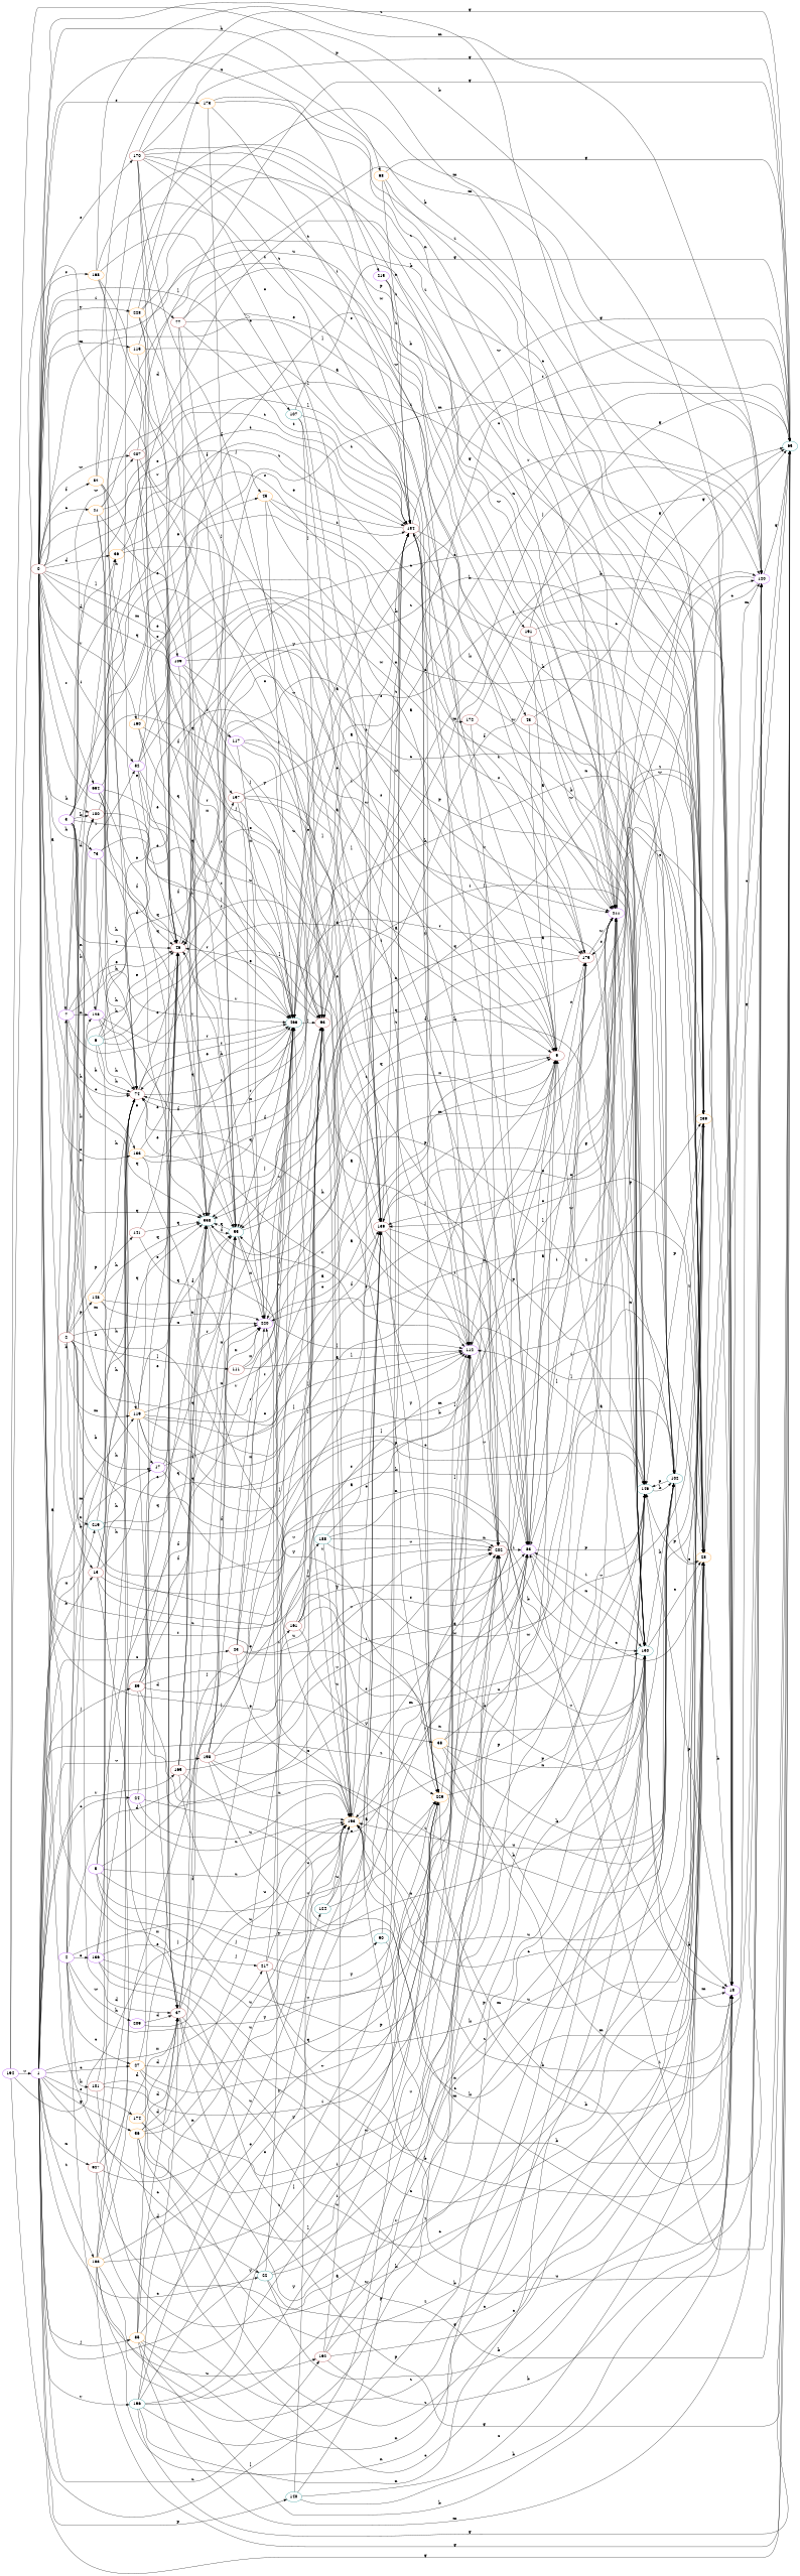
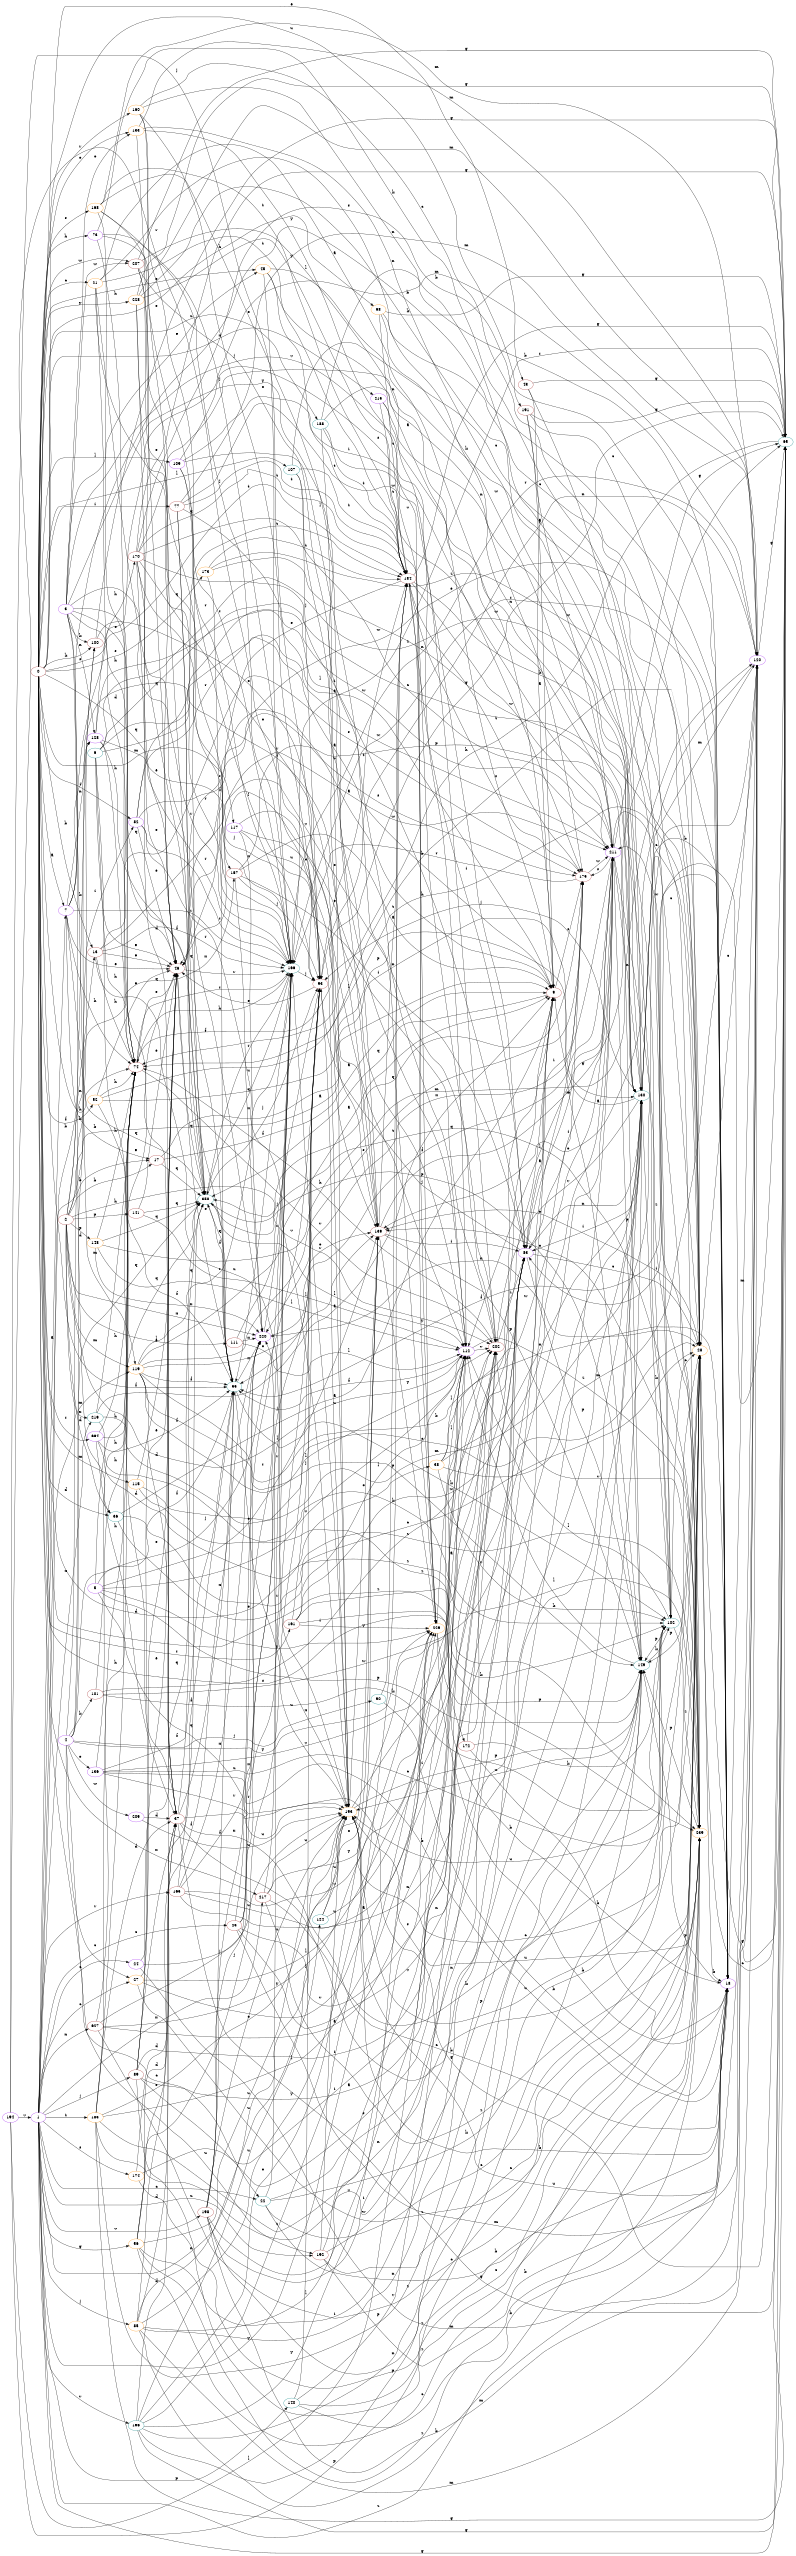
  strict digraph {
    rankdir=LR
    node [color=brown]
    7 [color=purple]
    0
    13
    21 [color=darkorange]
    22 [color=teal]
-   36 [color=darkorange]
+   36 [color=teal]
    38 [color=darkorange]
    43
    45 [color=darkorange]
    52 [color=darkorange]
    55 [color=teal]
    68 [color=darkorange]
    73 [color=purple]
    74
    77
    82 [color=purple]
    100
    107 [color=teal]
    109 [color=purple]
    115 [color=darkorange]
    n21 [color=purple label=117]
    133 [color=darkorange]
    157
    160 [color=darkorange]
    161
    n26 [color=purple label=664]
    168 [color=darkorange]
    170
    172
    173 [color=darkorange]
    188 [color=teal]
    191
    207
    215 [color=purple]
    217
    228 [color=darkorange]
    239 [color=darkorange]
-   17 [color=purple]
+   17
    112 [color=purple]
    128 [color=purple]
    46
    n42 [color=teal label=358]
-   166 [color=teal label=466]
+   166 [color=teal]
    18 [color=purple]
    184
    202
    193 [color=darkorange]
    175
    9
    28 [color=darkorange]
    130 [color=teal]
    102 [color=teal]
    211 [color=purple]
    120 [color=purple]
    65 [color=teal]
    149 [color=teal]
    220 [color=purple]
    93
    139
    83 [color=purple]
    229 [color=darkorange]
    37
    1 [color=purple]
    23
    24 [color=purple]
    27 [color=darkorange]
    56 [color=darkorange]
    85 [color=darkorange]
    89
    119 [color=darkorange]
    124 [color=teal]
    n72 [label=627]
    140 [color=teal]
    165
    174 [color=darkorange]
    183 [color=darkorange]
    192
    196 [color=teal]
    198
    219 [color=teal]
    194 [color=purple]
    2
    111
    141
    148 [color=darkorange]
    3 [color=purple]
    4 [color=purple]
    90 [color=teal]
    101
    136 [color=purple]
    209 [color=purple]
    5 [color=purple]
    6 [color=teal]
    7 -> 74 [label=h]
    7 -> 17 [label=b]
    7 -> 112 [label=l]
    7 -> 128 [label=n]
    7 -> 46 [label=e]
    7 -> n42 [label=q]
    7 -> 166 [label=r]
    7 -> 18 [label=b]
    7 -> 184 [label=t]
    0 -> 7 [label=a]
    0 -> 13 [label=b]
    0 -> 21 [label=c]
    0 -> 22 [label=c]
    0 -> 36 [label=d]
    0 -> 38 [label=e]
    0 -> 43 [label=e]
    0 -> 45 [label=e]
    0 -> 52 [label=f]
    0 -> 55 [label=f]
    0 -> 68 [label=h]
    0 -> 73 [label=h]
    0 -> 74 [label=h]
    0 -> 77 [label=i]
    0 -> 82 [label=i]
    0 -> 100 [label=k]
    0 -> 107 [label=l]
    0 -> 109 [label=l]
    0 -> 115 [label=m]
    0 -> n21 [label=m]
    0 -> 133 [label=o]
    0 -> 157 [label=q]
    0 -> 160 [label=r]
    0 -> 161 [label=r]
    0 -> n26 [label=r]
    0 -> 168 [label=s]
    0 -> 170 [label=s]
    0 -> 172 [label=s]
    0 -> 173 [label=s]
    0 -> 188 [label=u]
    0 -> 191 [label=u]
    0 -> 207 [label=w]
    0 -> 215 [label=x]
    0 -> 217 [label=x]
    0 -> 228 [label=y]
    0 -> 239 [label=z]
    13 -> 74 [label=h]
    13 -> 46 [label=e]
    13 -> 166 [label=r]
    13 -> 202 [label=v]
    13 -> 193 [label=u]
    13 -> 175 [label=s]
    21 -> 74 [label=h]
    21 -> n42 [label=q]
    21 -> 166 [label=r]
    21 -> 184 [label=t]
    21 -> 175 [label=s]
    21 -> 9 [label=a]
    22 -> 166 [label=r]
    22 -> 18 [label=b]
    22 -> 28 [label=c]
    22 -> 130 [label=n]
    22 -> 102 [label=k]
    36 -> 239 [label=z]
    36 -> 9 [label=a]
    36 -> 28 [label=c]
    38 -> 112 [label=l]
    38 -> 130 [label=n]
    38 -> 102 [label=k]
    38 -> 211 [label=w]
    38 -> 120 [label=m]
    43 -> 9 [label=a]
    43 -> 130 [label=n]
    43 -> 65 [label=g]
    45 -> 166 [label=r]
    45 -> 184 [label=t]
    45 -> 9 [label=a]
    45 -> 102 [label=k]
    52 -> 55 [label=f]
    52 -> 74 [label=h]
    52 -> 46 [label=e]
    52 -> 18 [label=b]
    52 -> 149 [label=p]
    55 -> 46 [label=e]
    55 -> n42 [label=q]
    55 -> 193 [label=u]
    55 -> 102 [label=k]
    55 -> 220 [label=x]
    68 -> 184 [label=t]
    68 -> 28 [label=c]
    68 -> 211 [label=w]
    68 -> 65 [label=g]
    73 -> 74 [label=h]
    73 -> 166 [label=r]
    73 -> 102 [label=k]
    73 -> 93 [label=j]
    74 -> 46 [label=e]
    74 -> 166 [label=r]
    74 -> 202 [label=v]
    74 -> 65 [label=g]
    77 -> 55 [label=f]
    77 -> 112 [label=l]
    77 -> n42 [label=q]
    77 -> 184 [label=t]
    77 -> 211 [label=w]
    77 -> 120 [label=m]
    82 -> 46 [label=e]
    82 -> 166 [label=r]
    82 -> 184 [label=t]
    82 -> 193 [label=u]
    82 -> 9 [label=a]
    82 -> 211 [label=w]
    100 -> 65 [label=g]
    100 -> 139 [label=o]
    107 -> 184 [label=t]
    107 -> 28 [label=c]
    107 -> 93 [label=j]
    107 -> 139 [label=o]
    109 -> 112 [label=l]
    109 -> n42 [label=q]
    109 -> 175 [label=s]
    109 -> 93 [label=j]
    109 -> 83 [label=i]
    115 -> 239 [label=z]
    115 -> 112 [label=l]
    115 -> 46 [label=e]
    n21 -> 112 [label=l]
    n21 -> 193 [label=u]
    n21 -> 220 [label=x]
    n21 -> 139 [label=o]
    133 -> 46 [label=e]
    133 -> 130 [label=n]
    133 -> 120 [label=m]
    133 -> 229 [label=y]
    157 -> 9 [label=a]
    157 -> 149 [label=p]
    157 -> 220 [label=x]
    157 -> 93 [label=j]
    157 -> 83 [label=i]
    160 -> 46 [label=e]
    160 -> 166 [label=r]
    160 -> 28 [label=c]
    160 -> 130 [label=n]
    160 -> 93 [label=j]
    161 -> 112 [label=l]
    161 -> 18 [label=b]
    161 -> 102 [label=k]
    161 -> 211 [label=w]
    161 -> 93 [label=j]
    161 -> 229 [label=y]
    n26 -> 55 [label=f]
    n26 -> 74 [label=h]
    n26 -> 239 [label=z]
    n26 -> 46 [label=e]
    n26 -> 37 [label=d]
    168 -> 74 [label=h]
    168 -> 166 [label=r]
    168 -> 184 [label=t]
    168 -> 120 [label=m]
    168 -> 93 [label=j]
    168 -> 139 [label=o]
    170 -> 18 [label=b]
    170 -> 184 [label=t]
    170 -> 130 [label=n]
    170 -> 211 [label=w]
    170 -> 65 [label=g]
    170 -> 220 [label=x]
    170 -> 93 [label=j]
    170 -> 139 [label=o]
    170 -> 83 [label=i]
    170 -> 37 [label=d]
    172 -> 18 [label=b]
    172 -> 202 [label=v]
    172 -> 102 [label=k]
    173 -> 55 [label=f]
    173 -> 239 [label=z]
    173 -> 184 [label=t]
    173 -> 130 [label=n]
    188 -> 18 [label=b]
    188 -> 184 [label=t]
    188 -> 202 [label=v]
    188 -> 193 [label=u]
    188 -> 130 [label=n]
    191 -> 9 [label=a]
    191 -> 28 [label=c]
    191 -> 211 [label=w]
    191 -> 65 [label=g]
    207 -> 112 [label=l]
    207 -> 46 [label=e]
    207 -> 166 [label=r]
    207 -> 65 [label=g]
    207 -> 139 [label=o]
    215 -> 184 [label=t]
    215 -> 130 [label=n]
    215 -> 211 [label=w]
    217 -> 239 [label=z]
    217 -> 166 [label=r]
    217 -> 193 [label=u]
    217 -> 102 [label=k]
    217 -> 229 [label=y]
    228 -> 46 [label=e]
    228 -> n42 [label=q]
    228 -> 102 [label=k]
    228 -> 120 [label=m]
    228 -> 65 [label=g]
    228 -> 229 [label=y]
    239 -> n42 [label=q]
    239 -> 202 [label=v]
    239 -> 193 [label=u]
    239 -> 211 [label=w]
    239 -> 149 [label=p]
    239 -> 139 [label=o]
    17 -> n42 [label=q]
    17 -> 9 [label=a]
    17 -> 130 [label=n]
    112 -> 55 [label=f]
    112 -> 239 [label=z]
    112 -> 202 [label=v]
    128 -> 55 [label=f]
    128 -> 74 [label=h]
    128 -> 166 [label=r]
    128 -> 9 [label=a]
    128 -> 120 [label=m]
    46 -> n42 [label=q]
    46 -> 166 [label=r]
    46 -> 175 [label=s]
    46 -> 211 [label=w]
    n42 -> 55 [label=f]
    n42 -> 112 [label=l]
    n42 -> 166 [label=r]
    n42 -> 149 [label=p]
    n42 -> 93 [label=j]
    166 -> 55 [label=f]
    166 -> 74 [label=h]
    166 -> n42 [label=q]
    166 -> 93 [label=j]
    18 -> 55 [label=f]
    18 -> 46 [label=e]
    18 -> 166 [label=r]
    18 -> 120 [label=m]
    18 -> 149 [label=p]
    184 -> 46 [label=e]
    184 -> 175 [label=s]
    184 -> 102 [label=k]
    184 -> 211 [label=w]
    184 -> 65 [label=g]
    184 -> 83 [label=i]
    184 -> 229 [label=y]
    202 -> 74 [label=h]
    202 -> 46 [label=e]
    202 -> 83 [label=i]
    193 -> 166 [label=r]
    193 -> 18 [label=b]
    193 -> 9 [label=a]
    193 -> 28 [label=c]
    193 -> 149 [label=p]
    193 -> 220 [label=x]
    193 -> 139 [label=o]
    175 -> n42 [label=q]
    175 -> 166 [label=r]
    175 -> 184 [label=t]
    175 -> 211 [label=w]
    175 -> 83 [label=i]
    9 -> n42 [label=q]
    9 -> 175 [label=s]
    28 -> 74 [label=h]
    28 -> 18 [label=b]
    28 -> 193 [label=u]
    28 -> 65 [label=g]
    28 -> 149 [label=p]
    28 -> 220 [label=x]
    28 -> 139 [label=o]
    130 -> 18 [label=b]
    130 -> 202 [label=v]
    130 -> 9 [label=a]
    130 -> 28 [label=c]
    130 -> 102 [label=k]
    130 -> 120 [label=m]
    130 -> 93 [label=j]
    130 -> 83 [label=i]
    102 -> 239 [label=z]
    102 -> 112 [label=l]
    102 -> 193 [label=u]
    102 -> 28 [label=c]
    102 -> 149 [label=p]
    211 -> 55 [label=f]
    211 -> 239 [label=z]
    211 -> 112 [label=l]
    211 -> 175 [label=s]
    211 -> 28 [label=c]
    211 -> 130 [label=n]
    211 -> 65 [label=g]
    211 -> 149 [label=p]
    211 -> 220 [label=x]
    211 -> 83 [label=i]
    120 -> 166 [label=r]
    120 -> 193 [label=u]
    120 -> 28 [label=c]
    120 -> 65 [label=g]
    120 -> 93 [label=j]
    120 -> 139 [label=o]
    65 -> 74 [label=h]
    65 -> 166 [label=r]
    65 -> 28 [label=c]
    65 -> 83 [label=i]
    149 -> 112 [label=l]
    149 -> 193 [label=u]
    149 -> 102 [label=k]
    220 -> 166 [label=r]
    220 -> 139 [label=o]
    93 -> 46 [label=e]
    93 -> 184 [label=t]
    93 -> 193 [label=u]
    139 -> 184 [label=t]
    139 -> 65 [label=g]
    139 -> 149 [label=p]
    139 -> 83 [label=i]
    139 -> 229 [label=y]
    83 -> 9 [label=a]
    83 -> 28 [label=c]
    83 -> 130 [label=n]
-   83 -> 211 [label=w]
+   83 -> 211 [label=m]
    83 -> 149 [label=p]
    83 -> 93 [label=j]
    229 -> 112 [label=l]
    229 -> 18 [label=b]
    229 -> 149 [label=p]
    37 -> n42 [label=q]
    37 -> 18 [label=b]
    37 -> 193 [label=u]
    37 -> 28 [label=c]
    37 -> 65 [label=g]
    37 -> 220 [label=x]
    1 -> 7 [label=a]
    1 -> 13 [label=b]
    1 -> 22 [label=c]
    1 -> 217 [label=x]
    1 -> 239 [label=z]
    1 -> 17 [label=b]
    1 -> 65 [label=g]
    1 -> 229 [label=y]
    1 -> 23 [label=c]
    1 -> 24 [label=c]
    1 -> 27 [label=c]
    1 -> 56 [label=g]
    1 -> 85 [label=j]
    1 -> 89 [label=j]
    1 -> 119 [label=m]
    1 -> 124 [label=n]
    1 -> n72 [label=n]
    1 -> 140 [label=p]
    1 -> 165 [label=r]
    1 -> 174 [label=s]
    1 -> 183 [label=t]
    1 -> 192 [label=u]
    1 -> 196 [label=v]
    1 -> 198 [label=v]
    1 -> 219 [label=x]
    23 -> 166 [label=r]
    23 -> 175 [label=s]
    23 -> 130 [label=n]
    23 -> 120 [label=m]
    23 -> 220 [label=x]
    23 -> 93 [label=j]
    24 -> 46 [label=e]
    24 -> 193 [label=u]
    24 -> 120 [label=m]
    27 -> 239 [label=z]
-   27 -> 112 [label=q]
+   27 -> 112 [label=l]
    27 -> 46 [label=e]
    27 -> 202 [label=v]
    56 -> 55 [label=f]
    56 -> 239 [label=z]
    56 -> 193 [label=u]
    56 -> 28 [label=c]
    56 -> 93 [label=j]
    56 -> 83 [label=i]
    56 -> 37 [label=d]
    85 -> 112 [label=l]
    85 -> 46 [label=e]
    85 -> 18 [label=b]
    85 -> 193 [label=u]
    85 -> 130 [label=n]
    85 -> 120 [label=m]
    85 -> 229 [label=y]
    85 -> 37 [label=d]
    89 -> 55 [label=f]
    89 -> 239 [label=z]
    89 -> 46 [label=e]
    89 -> n42 [label=q]
    89 -> 175 [label=s]
    89 -> 9 [label=a]
    89 -> 83 [label=i]
    119 -> 55 [label=f]
    119 -> 166 [label=r]
    119 -> 18 [label=b]
    119 -> 175 [label=s]
    119 -> 9 [label=a]
    119 -> 28 [label=c]
    119 -> 149 [label=p]
    119 -> 139 [label=o]
    119 -> 37 [label=d]
    124 -> 193 [label=u]
    124 -> 139 [label=o]
    124 -> 83 [label=i]
    n72 -> 74 [label=h]
    n72 -> 239 [label=z]
    n72 -> 9 [label=a]
    n72 -> 93 [label=j]
    n72 -> 229 [label=y]
    140 -> 18 [label=b]
    140 -> 202 [label=v]
    140 -> 28 [label=c]
    140 -> 93 [label=j]
    165 -> n42 [label=q]
    165 -> 166 [label=r]
    165 -> 202 [label=v]
    165 -> 9 [label=a]
    165 -> 130 [label=n]
    165 -> 220 [label=x]
    174 -> 239 [label=z]
    174 -> 83 [label=i]
    174 -> 37 [label=d]
    183 -> 74 [label=h]
    183 -> 112 [label=l]
    183 -> n42 [label=q]
    183 -> 130 [label=n]
    183 -> 211 [label=w]
    183 -> 65 [label=g]
    183 -> 149 [label=p]
    183 -> 139 [label=o]
    183 -> 37 [label=d]
    192 -> 18 [label=b]
    192 -> 202 [label=v]
    192 -> 193 [label=u]
    192 -> 28 [label=c]
    192 -> 149 [label=p]
    196 -> 184 [label=t]
    196 -> 193 [label=u]
    196 -> 130 [label=n]
    196 -> 65 [label=g]
    196 -> 149 [label=p]
    196 -> 139 [label=o]
    196 -> 229 [label=y]
    196 -> 37 [label=d]
    198 -> 55 [label=f]
    198 -> 166 [label=r]
    198 -> 202 [label=v]
    198 -> 193 [label=u]
    198 -> 28 [label=c]
-   198 -> 211 [label=m]
+   198 -> 120 [label=m]
    198 -> 220 [label=x]
    198 -> 83 [label=i]
    219 -> 74 [label=h]
    219 -> 9 [label=a]
    219 -> 102 [label=k]
    219 -> 120 [label=m]
    194 -> 112 [label=l]
    194 -> 166 [label=r]
    194 -> 149 [label=p]
    194 -> 93 [label=j]
    194 -> 1 [label=v]
    2 -> 36 [label=d]
    2 -> 100 [label=k]
    2 -> 157 [label=q]
    2 -> 17 [label=b]
    2 -> 112 [label=l]
    2 -> 128 [label=n]
    2 -> 202 [label=v]
    2 -> 9 [label=a]
    2 -> 220 [label=x]
    2 -> 119 [label=m]
    2 -> 219 [label=x]
    2 -> 111 [label=l]
    2 -> 141 [label=p]
    2 -> 148 [label=p]
    111 -> 112 [label=l]
    111 -> 220 [label=x]
    111 -> 93 [label=j]
    141 -> 112 [label=l]
    141 -> 46 [label=e]
    141 -> n42 [label=q]
    148 -> 74 [label=h]
    148 -> 112 [label=l]
    148 -> n42 [label=q]
    148 -> 120 [label=m]
    148 -> 220 [label=x]
    3 -> 36 [label=d]
    3 -> 45 [label=e]
    3 -> 100 [label=k]
    3 -> 133 [label=o]
    3 -> 207 [label=w]
    3 -> 128 [label=n]
    3 -> 46 [label=e]
    3 -> n42 [label=q]
    3 -> 166 [label=r]
    3 -> 202 [label=v]
    3 -> 229 [label=y]
    3 -> 37 [label=d]
    3 -> 119 [label=m]
    4 -> 82 [label=i]
    4 -> 100 [label=k]
    4 -> n42 [label=q]
    4 -> 93 [label=j]
    4 -> 229 [label=y]
    4 -> 27 [label=c]
    4 -> 192 [label=u]
    4 -> 90 [label=j]
    4 -> 101 [label=k]
    4 -> 136 [label=o]
    4 -> 209 [label=w]
    90 -> 18 [label=b]
    90 -> 184 [label=t]
    101 -> 74 [label=h]
    101 -> 102 [label=k]
    101 -> 211 [label=w]
    101 -> 83 [label=i]
    136 -> 55 [label=f]
    136 -> 74 [label=h]
    136 -> 18 [label=b]
    136 -> 202 [label=v]
    136 -> 28 [label=c]
    136 -> 65 [label=g]
    209 -> 193 [label=u]
    209 -> 37 [label=d]
    5 -> 55 [label=f]
    5 -> 74 [label=h]
    5 -> 202 [label=v]
    5 -> 193 [label=u]
    5 -> 149 [label=p]
    5 -> 139 [label=o]
    5 -> 229 [label=y]
    6 -> 74 [label=h]
    6 -> 239 [label=z]
    6 -> 46 [label=e]
    6 -> 9 [label=a]
    6 -> 28 [label=c]
    6 -> 211 [label=w]
    6 -> 37 [label=d]
  }
